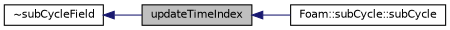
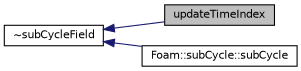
  digraph {
    rankdir=LR
    node [color=black fontname=Helvetica fontsize=10 shape=record]
    edge [color=midnightblue dir=back fontname=Helvetica fontsize=10 labelfontname=Helvetica labelfontsize=10 style=solid]
    n1 [fillcolor=grey75 fontcolor=black height=0.2 label=updateTimeIndex style=filled width=0.4]
    n2 [height=0.2 label="Foam::subCycle::subCycle" width=0.4]
    n3 [height=0.2 label="~subCycleField" width=0.4]
-   n1 -> n2
+   n3 -> n2
    n3 -> n1
  }
